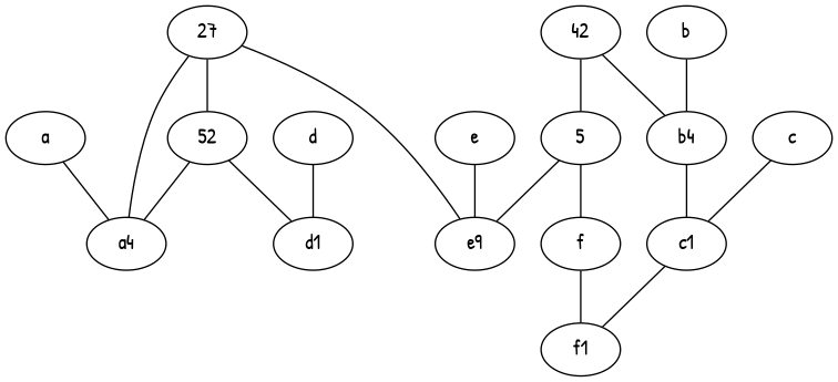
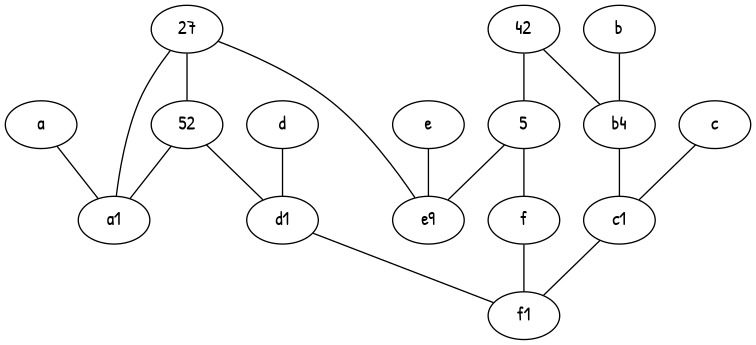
  graph {
    fontname="Patrick Hand"
    node [fontname="Patrick Hand" labelfontsize=50]
    edge [fontname="Patrick Hand"]
    52
-   a1 [label=a4]
+   a1
    d1
    f1
    27
    n6 [label=e9]
    a
    c
    c1
    n10 [label=b4]
    f
    e
    b
    42
    5
    d
    52 -- a1
    52 -- d1
+   d1 -- f1
    27 -- 52
    27 -- a1
    27 -- n6
    a -- a1
    c -- c1
    c1 -- f1
    n10 -- c1
    f -- f1
    e -- n6
    b -- n10
    42 -- n10
    42 -- 5
    5 -- n6
    5 -- f
    d -- d1
  }
